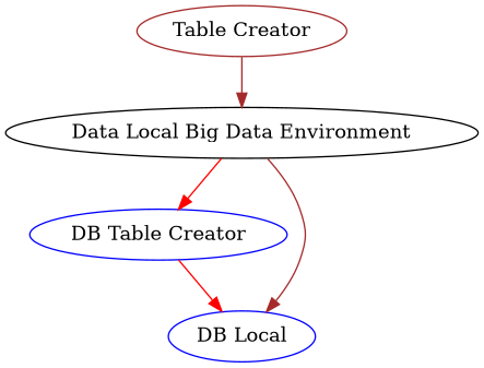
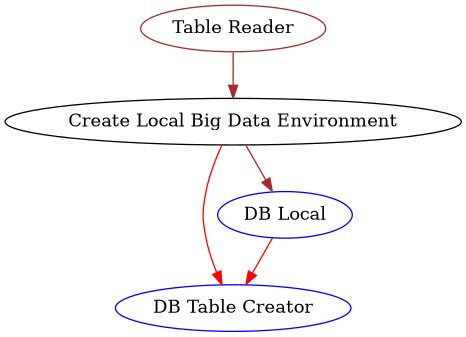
  digraph {
    rankdir=TB
    node [color=blue]
    edge [color=brown]
-   n1 [color=brown label="Table Creator"]
-   n2 [color=black label="Data Local Big Data Environment"]
+   n1 [color=brown label="Table Reader"]
+   n2 [color=black label="Create Local Big Data Environment"]
    n3 [label="DB Table Creator"]
    n4 [label="DB Local"]
    n1 -> n2
    n2 -> n3 [color=red]
    n2 -> n4
-   n3 -> n4 [color=red]
+   n4 -> n3 [color=red]
  }
